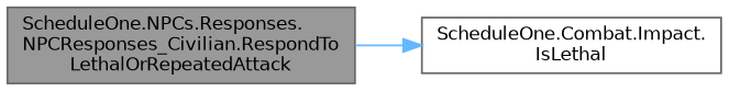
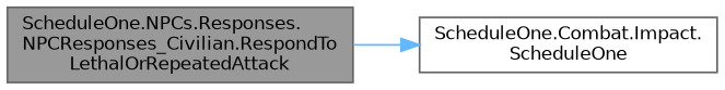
  digraph {
    rankdir=LR
    node [fontname=Helvetica fontsize=10 shape=box style=filled]
    n1 [color=gray40 fillcolor=grey60 fontcolor=black height=0.2 label="ScheduleOne.NPCs.Responses.\lNPCResponses_Civilian.RespondTo\lLethalOrRepeatedAttack" width=0.4]
-   n2 [color=grey40 fillcolor=white height=0.2 label="ScheduleOne.Combat.Impact.\lIsLethal" width=0.4]
+   n2 [color=grey40 fillcolor=white height=0.2 label="ScheduleOne.Combat.Impact.\lScheduleOne" width=0.4]
    n1 -> n2 [color=steelblue1 fontname=Helvetica fontsize=10 labelfontname=Helvetica labelfontsize=10 style=solid]
  }
